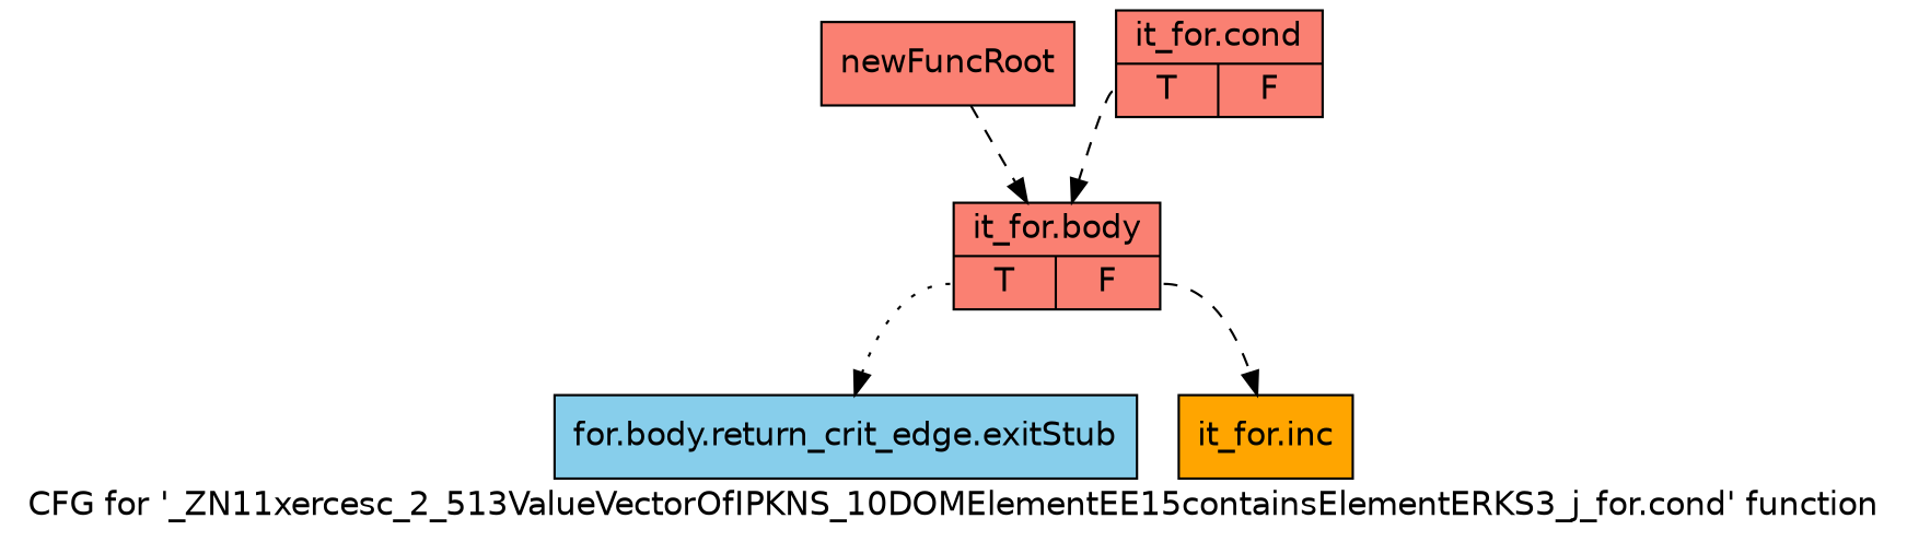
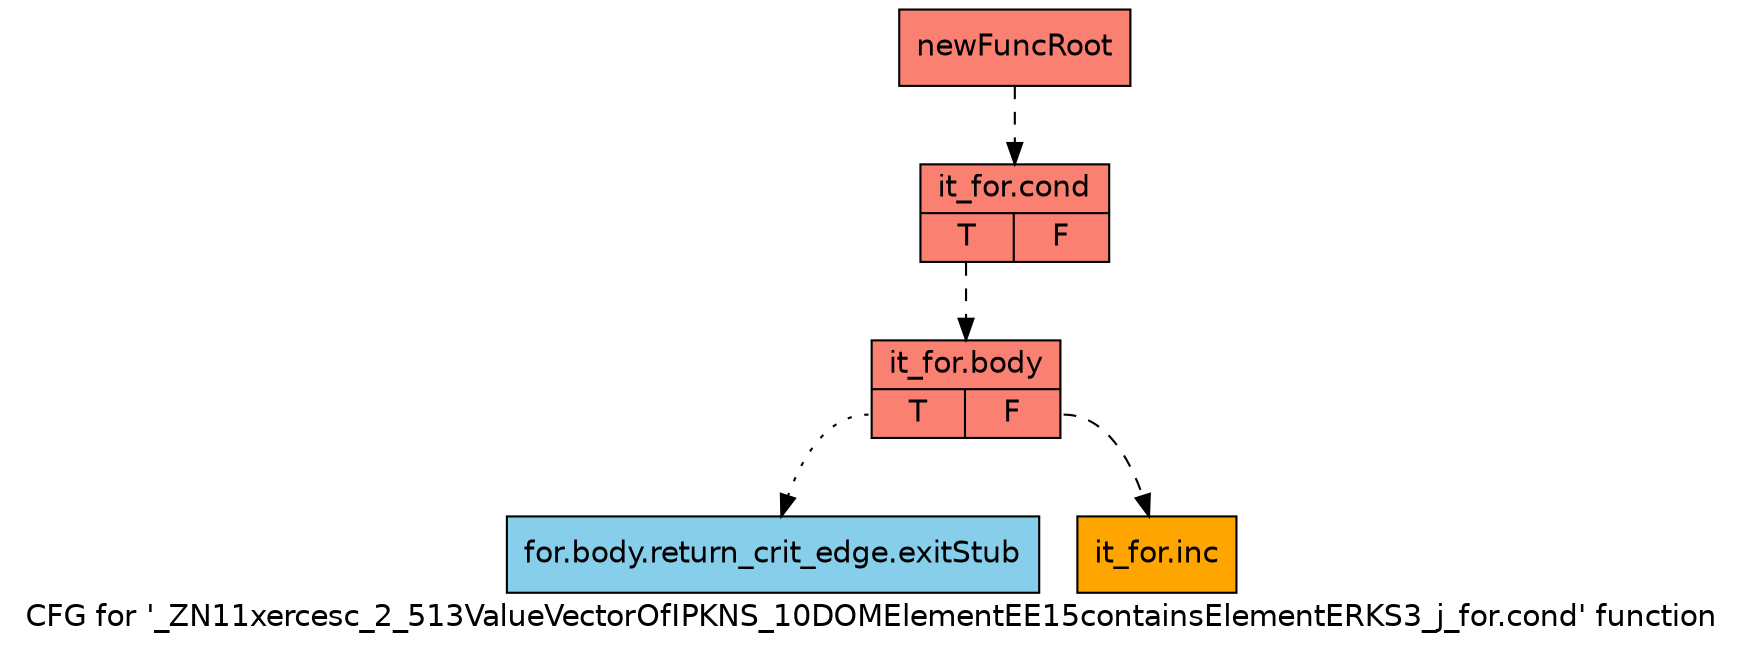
  digraph {
    fontname="DejaVu Sans"
    label="CFG for '_ZN11xercesc_2_513ValueVectorOfIPKNS_10DOMElementEE15containsElementERKS3_j_for.cond' function"
    node [fillcolor=salmon fontname="DejaVu Sans" shape=record style=filled]
    edge [fontname="DejaVu Sans" style=dashed tailport=s0]
    n1 [label="{newFuncRoot}"]
    n2 [label="{it_for.cond|{<s0>T|<s1>F}}"]
    n3 [label="{it_for.body|{<s0>T|<s1>F}}"]
    n4 [fillcolor=skyblue label="{for.body.return_crit_edge.exitStub}"]
    n5 [fillcolor=orange label="{it_for.inc}"]
-   n1 -> n3 [tailport=""]
+   n1 -> n2 [tailport=""]
    n2 -> n3
    n3 -> n4 [style=dotted]
    n3 -> n5 [tailport=s1]
  }
